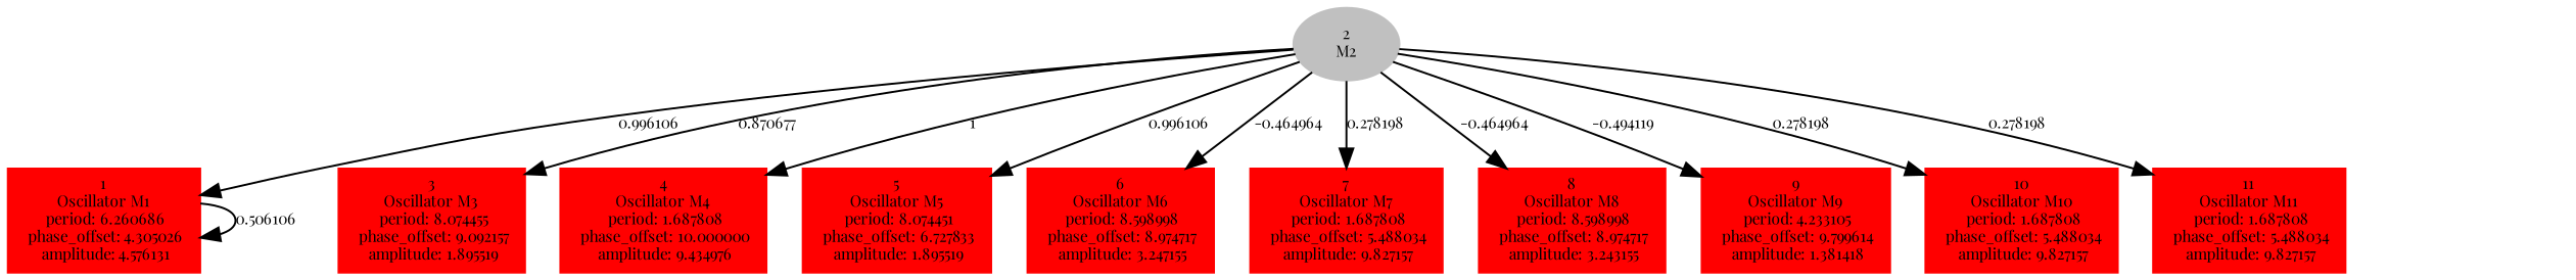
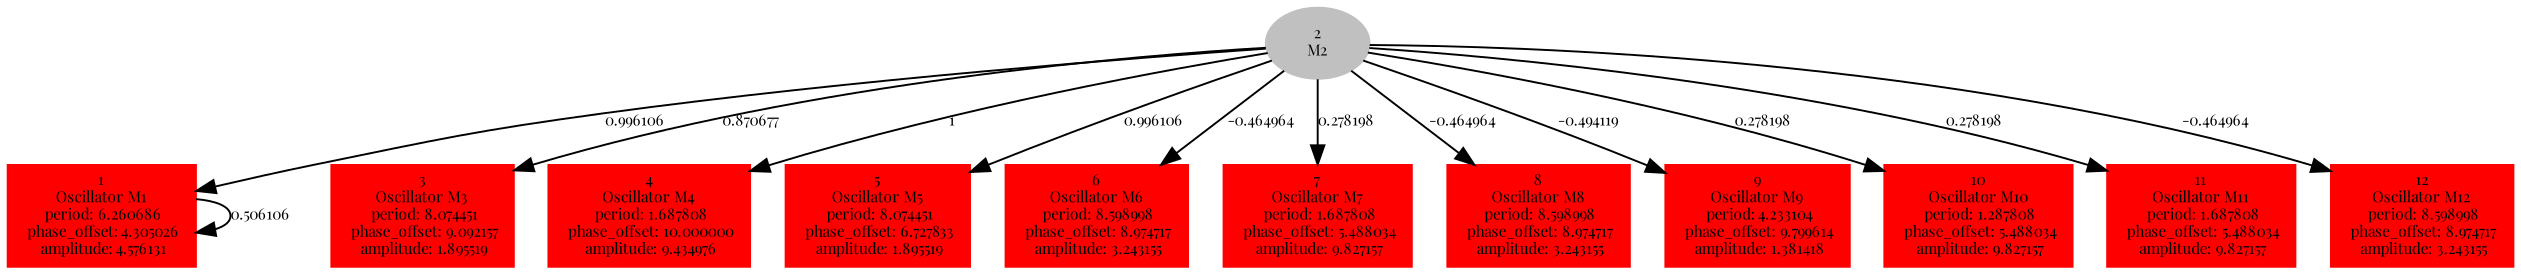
  digraph {
    fontname="Playfair Display"
    forcelabels=true
    node [color=red fontname="Playfair Display" fontsize=8 shape=box style=filled]
    edge [fontname="Playfair Display" fontsize=8]
    n1 [label=<1<BR />Oscillator M1<BR /> period: 6.260686<BR /> phase_offset: 4.305026<BR /> amplitude: 4.576131>]
    n2 [color=grey label=<2<BR/>M2> shape=""]
-   n3 [label=<3<BR />Oscillator M3<BR /> period: 8.074455<BR /> phase_offset: 9.092157<BR /> amplitude: 1.895519>]
+   n3 [label=<3<BR />Oscillator M3<BR /> period: 8.074451<BR /> phase_offset: 9.092157<BR /> amplitude: 1.895519>]
    n4 [label=<4<BR />Oscillator M4<BR /> period: 1.687808<BR /> phase_offset: 10.000000<BR /> amplitude: 9.434976>]
    n5 [label=<5<BR />Oscillator M5<BR /> period: 8.074451<BR /> phase_offset: 6.727833<BR /> amplitude: 1.895519>]
-   n6 [label=<6<BR />Oscillator M6<BR /> period: 8.598998<BR /> phase_offset: 8.974717<BR /> amplitude: 3.247155>]
+   n6 [label=<6<BR />Oscillator M6<BR /> period: 8.598998<BR /> phase_offset: 8.974717<BR /> amplitude: 3.243155>]
    n7 [label=<7<BR />Oscillator M7<BR /> period: 1.687808<BR /> phase_offset: 5.488034<BR /> amplitude: 9.827157>]
    n8 [label=<8<BR />Oscillator M8<BR /> period: 8.598998<BR /> phase_offset: 8.974717<BR /> amplitude: 3.243155>]
-   n9 [label=<9<BR />Oscillator M9<BR /> period: 4.233105<BR /> phase_offset: 9.799614<BR /> amplitude: 1.381418>]
-   n10 [label=<10<BR />Oscillator M10<BR /> period: 1.687808<BR /> phase_offset: 5.488034<BR /> amplitude: 9.827157>]
+   n9 [label=<9<BR />Oscillator M9<BR /> period: 4.233104<BR /> phase_offset: 9.799614<BR /> amplitude: 1.381418>]
+   n10 [label=<10<BR />Oscillator M10<BR /> period: 1.287808<BR /> phase_offset: 5.488034<BR /> amplitude: 9.827157>]
    n11 [label=<11<BR />Oscillator M11<BR /> period: 1.687808<BR /> phase_offset: 5.488034<BR /> amplitude: 9.827157>]
+   n12 [label=<12<BR />Oscillator M12<BR /> period: 8.598998<BR /> phase_offset: 8.974717<BR /> amplitude: 3.243155>]
    n1 -> n1 [label="0.506106 "]
    n2 -> n1 [label="0.996106 "]
    n2 -> n3 [label="0.870677 "]
    n2 -> n4 [label="1 "]
    n2 -> n5 [label="0.996106 "]
    n2 -> n6 [label="-0.464964 "]
    n2 -> n7 [label="0.278198 "]
    n2 -> n8 [label="-0.464964 "]
    n2 -> n9 [label="-0.494119 "]
    n2 -> n10 [label="0.278198 "]
    n2 -> n11 [label="0.278198 "]
+   n2 -> n12 [label="-0.464964 "]
  }
